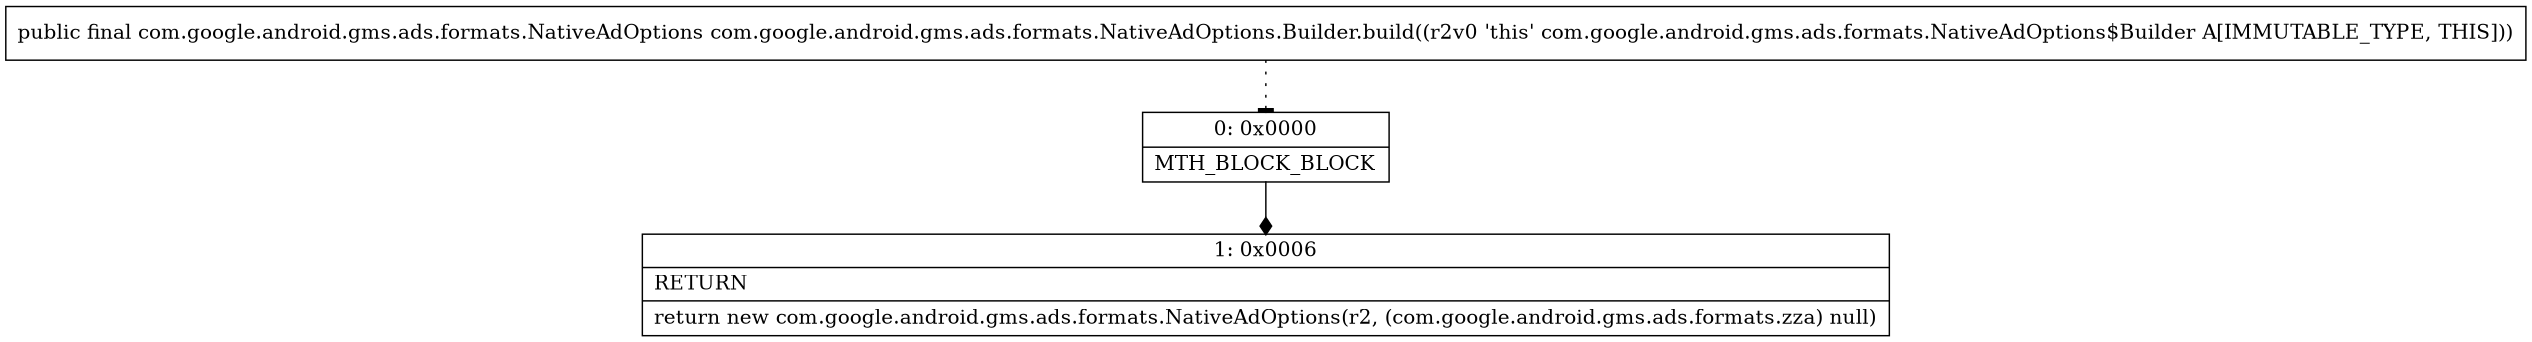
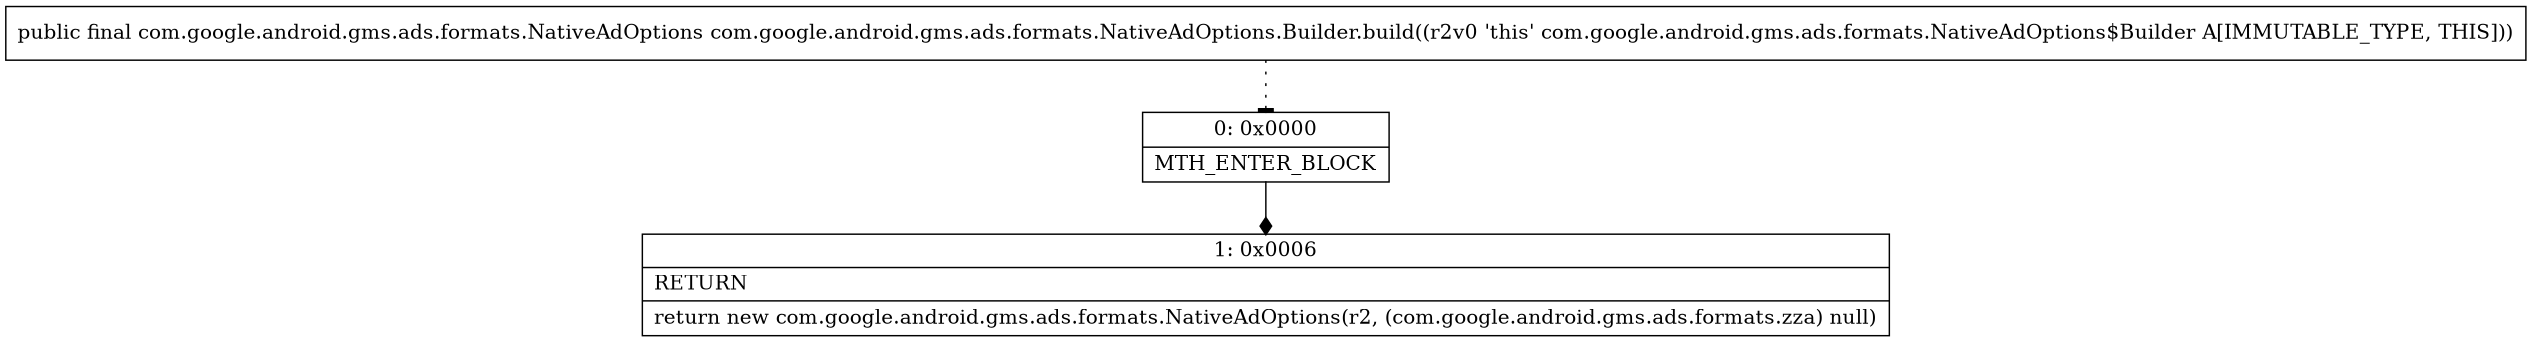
  digraph {
    node [shape=record]
-   n1 [label="{0\:\ 0x0000|MTH_BLOCK_BLOCK\l}"]
+   n1 [label="{0\:\ 0x0000|MTH_ENTER_BLOCK\l}"]
    n2 [label="{1\:\ 0x0006|RETURN\l|return new com.google.android.gms.ads.formats.NativeAdOptions(r2, (com.google.android.gms.ads.formats.zza) null)\l}"]
    n3 [label="{public final com.google.android.gms.ads.formats.NativeAdOptions com.google.android.gms.ads.formats.NativeAdOptions.Builder.build((r2v0 'this' com.google.android.gms.ads.formats.NativeAdOptions$Builder A[IMMUTABLE_TYPE, THIS])) }"]
    n1 -> n2 [style=solid arrowhead=diamond]
    n3 -> n1 [style=dotted arrowhead=tee]
  }
